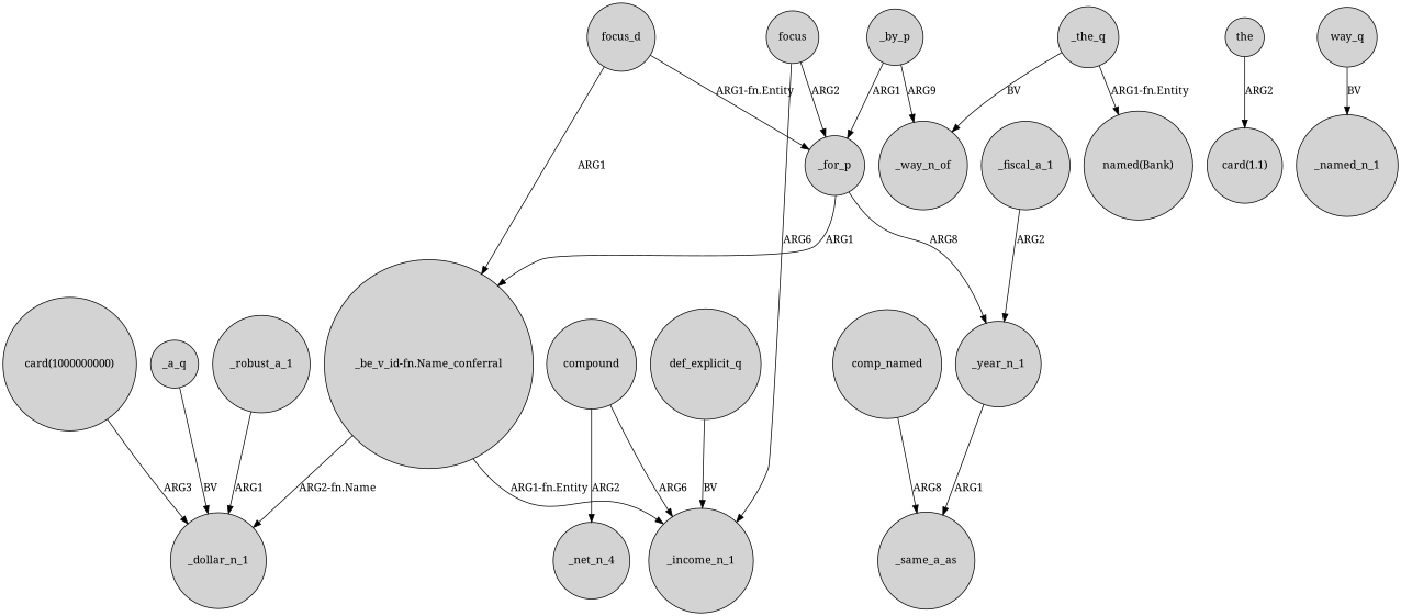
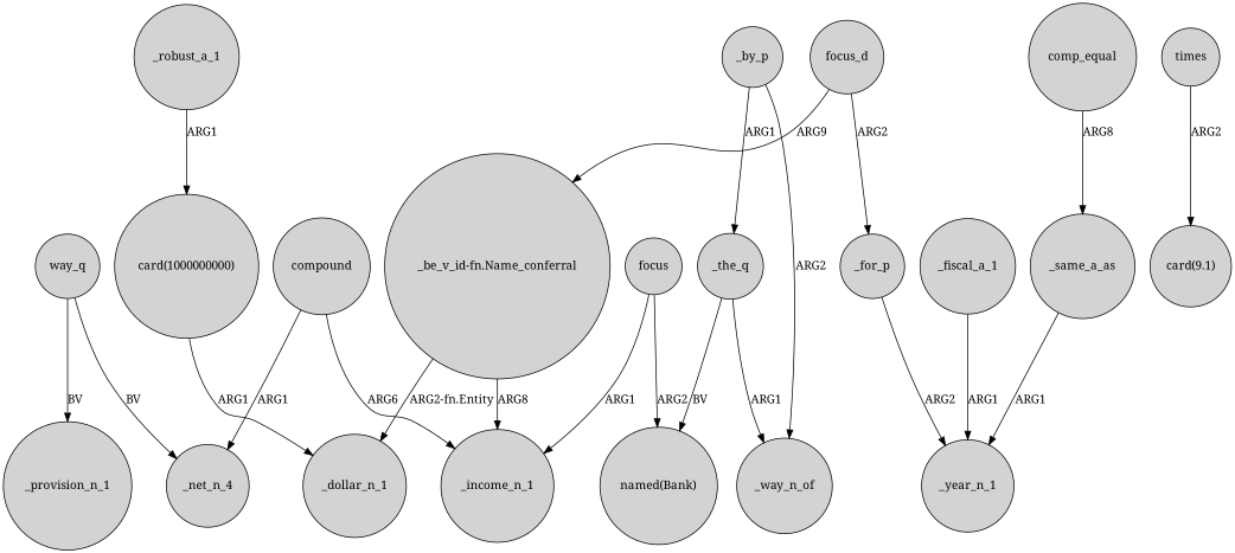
  digraph {
    fontname="Noto Serif"
    node [fontname="Noto Serif" shape=circle style=filled]
    edge [fontname="Noto Serif"]
    "_be_v_id-fn.Name_conferral"
    _dollar_n_1
    _income_n_1
    "card(1000000000)"
    _for_p
    _year_n_1
-   _a_q
    compound
    n9 [label=_net_n_4]
    _fiscal_a_1
    _robust_a_1
-   times [label=the]
-   "card(1.1)"
+   times
+   "card(1.1)" [label="card(9.1)"]
    n14 [label=focus]
    "named(Bank)"
    _by_p
    _way_n_of
    focus_d
-   def_explicit_q
    _the_q
    n21 [label=way_q]
-   _provision_n_1 [label=_named_n_1]
+   _provision_n_1
    _same_a_as
-   comp_equal [label=comp_named]
-   "_be_v_id-fn.Name_conferral" -> _dollar_n_1 [label="ARG2-fn.Name"]
-   "_be_v_id-fn.Name_conferral" -> _income_n_1 [label="ARG1-fn.Entity"]
-   "card(1000000000)" -> _dollar_n_1 [label=ARG3]
-   _for_p -> "_be_v_id-fn.Name_conferral" [label=ARG1]
-   _for_p -> _year_n_1 [label=ARG8]
-   _a_q -> _dollar_n_1 [label=BV]
+   comp_equal
+   "_be_v_id-fn.Name_conferral" -> _dollar_n_1 [label="ARG2-fn.Entity"]
+   "_be_v_id-fn.Name_conferral" -> _income_n_1 [label=ARG8]
+   "card(1000000000)" -> _dollar_n_1 [label=ARG1]
+   _for_p -> _year_n_1 [label=ARG2]
    compound -> _income_n_1 [label=ARG6]
-   compound -> n9 [label=ARG2]
-   _fiscal_a_1 -> _year_n_1 [label=ARG2]
-   _robust_a_1 -> _dollar_n_1 [label=ARG1]
+   compound -> n9 [label=ARG1]
+   _fiscal_a_1 -> _year_n_1 [label=ARG1]
+   _robust_a_1 -> "card(1000000000)" [label=ARG1]
    times -> "card(1.1)" [label=ARG2]
-   n14 -> _income_n_1 [label=ARG6]
-   n14 -> _for_p [label=ARG2]
-   _by_p -> _for_p [label=ARG1]
-   _by_p -> _way_n_of [label=ARG9]
-   focus_d -> "_be_v_id-fn.Name_conferral" [label=ARG1]
-   focus_d -> _for_p [label="ARG1-fn.Entity"]
-   def_explicit_q -> _income_n_1 [label=BV]
-   _the_q -> "named(Bank)" [label="ARG1-fn.Entity"]
-   _the_q -> _way_n_of [label=BV]
+   n14 -> _income_n_1 [label=ARG1]
+   n14 -> "named(Bank)" [label=ARG2]
+   _by_p -> _the_q [label=ARG1]
+   _by_p -> _way_n_of [label=ARG2]
+   focus_d -> "_be_v_id-fn.Name_conferral" [label=ARG9]
+   focus_d -> _for_p [label=ARG2]
+   _the_q -> "named(Bank)" [label=BV]
+   _the_q -> _way_n_of [label=ARG1]
+   n21 -> n9 [label=BV]
    n21 -> _provision_n_1 [label=BV]
-   _year_n_1 -> _same_a_as [label=ARG1]
+   _same_a_as -> _year_n_1 [label=ARG1]
    comp_equal -> _same_a_as [label=ARG8]
  }
